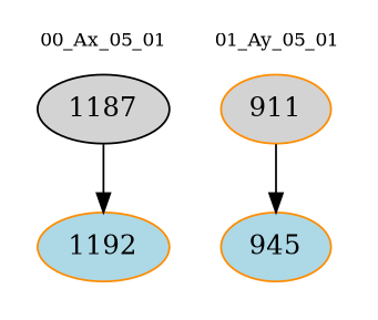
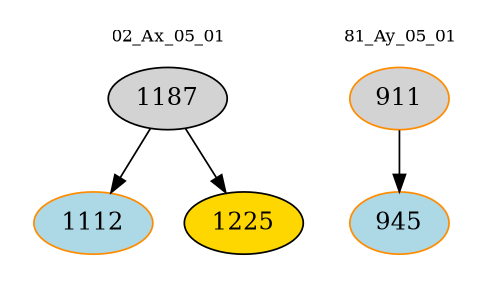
  digraph {
    node [color=darkorange fillcolor=lightgrey style=filled]
    edge [color=black]
    n1 [color=black label=1187]
-   n2 [fillcolor=lightblue label=1192]
+   n2 [fillcolor=lightblue label=1112]
+   n3 [color=black fillcolor=gold label=1225]
    n4 [label=911]
    n5 [fillcolor=lightblue label=945]
    subgraph cluster_1 {
      color=white
      fontsize=10
-     label="00_Ax_05_01"
+     label="02_Ax_05_01"
      n1
      n2
+     n3
    }
    subgraph cluster_2 {
      color=white
      fontsize=10
-     label="01_Ay_05_01"
+     label="81_Ay_05_01"
      n4
      n5
    }
    n1 -> n2
+   n1 -> n3
    n4 -> n5
  }
